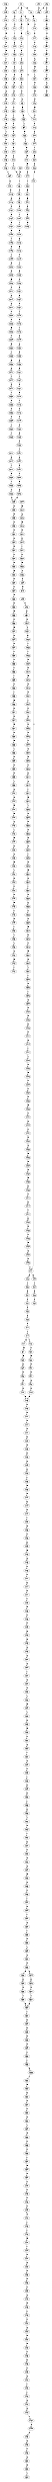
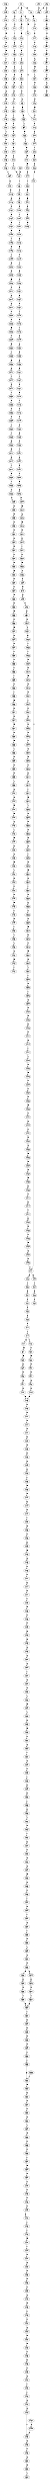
  strict digraph {
    S0
    S1
    S2
    S3
    S4
    S5
    S6
    S7
    S8
    S9
    S10
    S11
    S12
    S13
    S14
    S15
    S16
    S17
    S18
    S19
    S20
    S21
    S22
    S23
    S24
    S25
    S26
    S27
    S28
    S29
    S30
    S31
    S32
    S33
    S34
    S35
    S36
    S37
    S38
    S39
    S40
    S41
    S42
    S43
    S44
    S45
    S46
    S47
    S48
    S49
    S50
    S51
    S52
    S53
    S54
    S55
    S56
    S57
    S58
    S59
    S60
    S61
    S62
    S63
    S64
    S65
    S66
    S67
    S68
    S69
    S70
    S71
    S72
    S73
    S74
    S75
    S76
    S77
    S78
    S79
    S84
    S81
    S82
    S83
    S80
    S85
    S86
    S87
    S88
    S89
    S90
    S91
    S92
    S93
    S94
    S95
    S96
    S97
    S98
    S99
    S100
    S101
    S102
    S103
    S104
    S105
    S107
    S108
    S106
    S109
    S110
    S111
    S112
    S113
    S114
    S115
    S116
    S117
    S118
    S119
    S120
    S121
    S122
    S123
    S124
    S125
    S126
    S127
    S128
    S129
    S130
    S131
    S132
    S133
    S134
    S135
    S136
    S137
    S138
    S139
    S140
    S141
    S142
    S143
    S144
    S145
    S146
    S147
    S148
    S149
    S150
    S151
    S152
    S153
    S154
    S155
    S156
    S157
    S158
    S159
    S160
    S161
    S162
    S163
    S164
    S165
    S166
    S167
    S168
    S169
    S170
    S171
    S172
    S173
    S174
    S175
    S176
    S177
    S178
    S179
    S180
    S181
    S182
    S183
    S184
    S185
    S186
    S187
    S188
    S189
    S190
    S191
    S192
    S193
    S194
    S195
    S196
    S197
    S198
    S199
    S200
    S201
    S202
    S203
    S204
    S205
    S206
    S207
    S208
    S209
    S210
    S211
    S212
    S213
    S214
    S215
    S216
    S217
    S218
    S219
    S220
    S221
    S222
    S223
    S224
    S225
    S226
    S227
    S228
    S229
    S230
    S231
    S232
    S233
    S234
    S235
    S236
    S237
    S238
    S239
    S240
    S241
    S242
    S243
    S244
    S245
    S246
    S247
    S248
    S249
    S250
    S251
    S252
    S253
    S254
    S255
    S256
    S257
    S258
    S259
    S260
    S261
    S262
    S263
    S264
    S265
    S266
    S267
+   S268
    S269
    S270
    S271
    S272
    S273
    S274
    S275
    S276
    S277
    S278
    S279
    S280
    S281
    S282
    S283
    S284
    S285
    S286
    S287
    S288
    S289
    S290
    S291
    S292
    S293
    S294
    S295
    S296
    S297
    S298
    S299
    S300
    S301
    S302
    S303
    S304
    S305
    S306
    S307
    S308
    S309
    S310
    S311
    S312
    S313
    S314
    S315
    S316
    S317
    S318
    S319
    S320
    S321
    S322
    S323
    S324
    S325
    S326
    S327
    S328
    S329
    S330
    S331
    S332
    S333
    S334
    S335
    S336
    S337
    S338
    S339
    S340
    S341
    S342
    S343
    S344
    S345
    S346
    S347
    S348
    S349
    S350
    S351
    S352
    S353
    S354
    S355
    S356
    S357
    S358
    S359
    S360
    S361
    S362
    S363
    S364
    S365
    S366
    S367
    S368
    S369
    S370
    S371
    S372
    S373
    S374
    S375
    S376
    S377
    S378
    S379
    S380
    S381
    S382
    S383
    S384
    S385
    S386
    S387
    S388
    S389
    S390
    S391
    S392
    S393
    S394
    S395
    S396
    S397
    S398
    S399
    S400
    S401
    S402
    S403
    S404
    S405
    S406
    S407
    S408
    S409
    S410
    S411
    S412
    S413
    S414
    S415
    S416
    S417
    S418
    S419
    S420
    S421
    S422
    S423
    S424
    S425
    S426
    S427
    S428
    S429
    S430
    S431
    S432
    S433
    S434
    S435
    S436
    S437
    S438
    S439
    S440
    S441
    S442
    S443
    S444
    S445
    S446
    S447
    S448
    S449
    S450
    S451
    S452
    S453
    S454
    S455
    S456
    S457
    S458
    S459
    S460
    S461
    S462
    S463
    S464
    S465
    S466
    S467
    S468
    S469
    S471
    S472
    S470
    S473
    S474
    S475
    S477
    S478
    S476
    S479
    S480
    S481
    S482
    S483
    S484
    S485
    S486
    S487
    S488
    S489
    S490
    S491
    S492
    S493
    S494
    S495
    S496
    S497
    S498
    S499
    S500
    S501
    S502
    S503
    S504
    S505
    S0 -> S1 [label=H]
    S0 -> S2 [label=R]
    S0 -> S3 [label=S]
    S1 -> S4 [label=A]
    S1 -> S5 [label=D]
    S2 -> S6 [label=E]
    S3 -> S7 [label=T]
    S4 -> S8 [label=E]
    S5 -> S9 [label=H]
    S6 -> S10 [label=W]
    S7 -> S11 [label=L]
    S8 -> S12 [label=W]
    S9 -> S13 [label=E]
    S10 -> S14 [label=P]
    S11 -> S15 [label=I]
    S12 -> S16 [label=L]
    S13 -> S17 [label=Y]
    S14 -> S18 [label=L]
    S15 -> S19 [label=A]
    S16 -> S20 [label=G]
    S17 -> S21 [label=E]
    S18 -> S22 [label=K]
    S19 -> S23 [label=G]
    S20 -> S24 [label=A]
    S21 -> S25 [label=G]
    S22 -> S26 [label=G]
    S23 -> S27 [label=G]
    S24 -> S28 [label=I]
    S25 -> S29 [label=S]
    S26 -> S30 [label=H]
    S27 -> S31 [label=G]
    S28 -> S32 [label=E]
    S29 -> S33 [label=D]
    S30 -> S34 [label=S]
    S31 -> S35 [label=P]
    S32 -> S36 [label=G]
    S33 -> S37 [label=D]
    S34 -> S38 [label=Q]
    S35 -> S39 [label=P]
    S36 -> S40 [label=P]
    S37 -> S41 [label=T]
    S38 -> S42 [label=H]
    S39 -> S43 [label=A]
    S40 -> S44 [label=V]
    S41 -> S45 [label=G]
    S42 -> S46 [label=A]
    S43 -> S47 [label=P]
    S44 -> S48 [label=A]
    S44 -> S49 [label=G]
    S45 -> S50 [label=E]
    S46 -> S51 [label=E]
    S47 -> S52 [label=T]
    S48 -> S53 [label=V]
    S49 -> S54 [label=I]
    S50 -> S55 [label=R]
    S51 -> S12 [label=W]
    S52 -> S56 [label=V]
    S53 -> S57 [label=A]
    S54 -> S58 [label=A]
    S55 -> S59 [label=S]
    S56 -> S60 [label=L]
    S57 -> S61 [label=L]
    S58 -> S62 [label=L]
    S59 -> S63 [label=H]
    S60 -> S64 [label=T]
    S61 -> S65 [label=T]
    S63 -> S66 [label=S]
    S64 -> S67 [label=Y]
    S65 -> S68 [label=G]
    S66 -> S69 [label=H]
    S67 -> S70 [label=K]
    S68 -> S71 [label=L]
    S69 -> S72 [label=H]
    S70 -> S73 [label=G]
    S71 -> S74 [label=V]
    S72 -> S75 [label=E]
    S73 -> S76 [label=V]
    S74 -> S77 [label=A]
    S74 -> S78 [label=S]
    S75 -> S79 [label=P]
    S76 -> S84 [label=P]
    S77 -> S81 [label=H]
    S78 -> S82 [label=L]
    S79 -> S83 [label=S]
    S84 -> S88 [label=I]
    S81 -> S85 [label=E]
    S82 -> S86 [label=E]
    S83 -> S87 [label=E]
    S80 -> S84 [label=F]
    S85 -> S89 [label=A]
    S86 -> S90 [label=P]
    S87 -> S91 [label=E]
    S88 -> S92 [label=L]
    S89 -> S93 [label=N]
    S90 -> S94 [label=N]
    S91 -> S95 [label=D]
    S92 -> S96 [label=P]
    S93 -> S97 [label=G]
    S94 -> S98 [label=G]
    S95 -> S99 [label=E]
    S96 -> S100 [label=K]
    S97 -> S101 [label=K]
    S98 -> S102 [label=K]
    S99 -> S103 [label=H]
    S100 -> S104 [label=V]
    S101 -> S105 [label=F]
    S102 -> S105 [label=F]
    S104 -> S107 [label=I]
    S105 -> S108 [label=M]
    S107 -> S110 [label=E]
    S108 -> S111 [label=N]
    S106 -> S109 [label=H]
    S109 -> S112 [label=D]
    S110 -> S113 [label=A]
    S111 -> S114 [label=K]
    S112 -> S115 [label=G]
    S113 -> S116 [label=H]
    S114 -> S117 [label=D]
    S115 -> S118 [label=E]
    S116 -> S119 [label=Y]
    S117 -> S120 [label=A]
    S118 -> S121 [label=D]
    S119 -> S122 [label=S]
    S120 -> S123 [label=R]
    S121 -> S124 [label=H]
    S122 -> S125 [label=R]
    S123 -> S126 [label=A]
    S124 -> S127 [label=Y]
    S125 -> S128 [label=L]
    S126 -> S129 [label=P]
    S127 -> S130 [label=H]
    S128 -> S131 [label=D]
    S129 -> S132 [label=A]
    S130 -> S133 [label=D]
    S131 -> S134 [label=E]
    S132 -> S135 [label=V]
    S133 -> S136 [label=H]
    S134 -> S137 [label=L]
    S135 -> S138 [label=E]
    S136 -> S139 [label=G]
    S137 -> S140 [label=S]
    S138 -> S141 [label=R]
    S139 -> S142 [label=E]
    S140 -> S143 [label=L]
    S141 -> S144 [label=A]
    S142 -> S145 [label=K]
    S143 -> S146 [label=V]
    S144 -> S147 [label=N]
    S145 -> S148 [label=K]
    S146 -> S149 [label=G]
    S147 -> S150 [label=I]
    S148 -> S151 [label=E]
    S149 -> S152 [label=G]
    S150 -> S153 [label=F]
    S151 -> S154 [label=S]
    S152 -> S155 [label=K]
    S153 -> S156 [label=T]
    S154 -> S157 [label=N]
    S155 -> S158 [label=A]
    S156 -> S159 [label=A]
    S157 -> S160 [label=W]
    S158 -> S161 [label=R]
    S159 -> S162 [label=E]
    S160 -> S163 [label=H]
    S161 -> S164 [label=V]
    S162 -> S165 [label=G]
    S163 -> S166 [label=D]
    S164 -> S167 [label=D]
    S165 -> S168 [label=T]
    S166 -> S169 [label=V]
    S167 -> S170 [label=E]
    S168 -> S171 [label=T]
    S169 -> S172 [label=A]
    S170 -> S173 [label=V]
    S171 -> S174 [label=A]
    S172 -> S175 [label=P]
    S173 -> S176 [label=L]
    S174 -> S177 [label=N]
    S175 -> S178 [label=A]
    S176 -> S179 [label=L]
    S177 -> S180 [label=Y]
    S178 -> S181 [label=T]
    S179 -> S182 [label=T]
    S180 -> S183 [label=F]
    S181 -> S184 [label=H]
    S182 -> S185 [label=A]
    S183 -> S186 [label=T]
    S184 -> S187 [label=N]
    S185 -> S188 [label=L]
    S186 -> S189 [label=M]
    S187 -> S190 [label=H]
    S188 -> S191 [label=S]
    S189 -> S192 [label=F]
    S190 -> S193 [label=S]
    S191 -> S194 [label=G]
    S192 -> S195 [label=F]
    S193 -> S196 [label=D]
    S194 -> S197 [label=N]
    S195 -> S198 [label=G]
    S196 -> S199 [label=S]
    S197 -> S200 [label=Y]
    S198 -> S201 [label=G]
    S199 -> S202 [label=D]
    S200 -> S203 [label=F]
    S201 -> S204 [label=G]
    S202 -> S205 [label=P]
    S203 -> S206 [label=A]
    S204 -> S207 [label=I]
    S205 -> S208 [label=E]
-   S206 -> S289 [label=D]
+   S206 -> S209 [label=D]
    S207 -> S210 [label=G]
    S208 -> S211 [label=L]
    S209 -> S212 [label=E]
    S210 -> S213 [label=C]
    S211 -> S214 [label=C]
    S212 -> S215 [label=G]
    S213 -> S216 [label=S]
    S214 -> S217 [label=G]
    S215 -> S218 [label=E]
    S216 -> S219 [label=H]
    S217 -> S220 [label=Y]
    S218 -> S221 [label=R]
    S219 -> S222 [label=S]
    S220 -> S223 [label=L]
    S221 -> S224 [label=A]
    S222 -> S225 [label=N]
    S223 -> S226 [label=E]
    S224 -> S227 [label=I]
    S225 -> S228 [label=H]
    S226 -> S229 [label=Y]
    S227 -> S230 [label=T]
    S228 -> S231 [label=L]
    S229 -> S232 [label=F]
    S230 -> S233 [label=E]
    S231 -> S234 [label=G]
    S232 -> S235 [label=V]
    S233 -> S236 [label=L]
    S234 -> S237 [label=V]
    S235 -> S238 [label=F]
    S236 -> S239 [label=T]
    S237 -> S240 [label=C]
    S238 -> S241 [label=G]
    S239 -> S242 [label=R]
    S240 -> S243 [label=L]
    S241 -> S244 [label=V]
+   S242 -> S245 [label=A]
    S243 -> S246 [label=I]
    S244 -> S247 [label=A]
    S245 -> S248 [label=L]
    S246 -> S249 [label=A]
    S247 -> S250 [label=V]
    S248 -> S251 [label=A]
    S249 -> S252 [label=A]
    S250 -> S253 [label=T]
    S251 -> S254 [label=P]
    S252 -> S255 [label=I]
    S253 -> S256 [label=L]
    S254 -> S257 [label=Y]
    S255 -> S258 [label=A]
    S256 -> S259 [label=L]
    S257 -> S260 [label=R]
    S258 -> S261 [label=S]
    S259 -> S262 [label=V]
    S260 -> S263 [label=V]
    S261 -> S264 [label=D]
    S262 -> S265 [label=V]
    S263 -> S266 [label=I]
    S264 -> S267 [label=V]
+   S265 -> S268 [label=A]
    S266 -> S269 [label=D]
    S267 -> S270 [label=A]
+   S268 -> S271 [label=A]
    S269 -> S272 [label=N]
    S270 -> S273 [label=T]
    S271 -> S274 [label=A]
    S272 -> S275 [label=E]
    S273 -> S276 [label=G]
    S274 -> S277 [label=I]
    S275 -> S278 [label=K]
    S276 -> S279 [label=G]
    S277 -> S280 [label=R]
    S278 -> S281 [label=K]
    S279 -> S282 [label=E]
    S280 -> S283 [label=I]
    S281 -> S284 [label=V]
    S282 -> S285 [label=K]
    S283 -> S286 [label=W]
    S284 -> S287 [label=T]
    S285 -> S288 [label=L]
    S286 -> S289 [label=T]
    S287 -> S290 [label=G]
    S288 -> S291 [label=I]
    S289 -> S292 [label=D]
    S290 -> S293 [label=N]
    S291 -> S294 [label=D]
    S292 -> S295 [label=R]
    S293 -> S296 [label=P]
    S294 -> S297 [label=V]
    S295 -> S298 [label=K]
    S296 -> S299 [label=W]
    S297 -> S300 [label=G]
    S298 -> S301 [label=K]
    S299 -> S302 [label=C]
    S300 -> S303 [label=V]
    S301 -> S304 [label=K]
    S302 -> S305 [label=F]
    S303 -> S306 [label=K]
    S304 -> S307 [label=R]
    S305 -> S308 [label=L]
    S306 -> S309 [label=S]
    S307 -> S310 [label=L]
    S308 -> S311 [label=A]
    S309 -> S312 [label=C]
    S310 -> S313 [label=R]
    S311 -> S314 [label=C]
    S312 -> S315 [label=P]
    S313 -> S316 [label=E]
    S314 -> S317 [label=I]
    S315 -> S318 [label=R]
    S315 -> S319 [label=G]
    S316 -> S320 [label=N]
    S317 -> S321 [label=E]
    S318 -> S322 [label=A]
    S319 -> S323 [label=A]
    S320 -> S324 [label=T]
    S321 -> S325 [label=S]
    S322 -> S326 [label=D]
    S323 -> S327 [label=D]
    S324 -> S328 [label=Q]
    S325 -> S329 [label=D]
    S326 -> S330 [label=S]
    S327 -> S331 [label=S]
    S328 -> S332 [label=N]
    S329 -> S333 [label=N]
    S330 -> S334 [label=A]
    S331 -> S334 [label=A]
    S332 -> S335 [label=H]
    S333 -> S336 [label=K]
    S334 -> S337 [label=V]
    S335 -> S338 [label=M]
    S336 -> S339 [label=F]
    S337 -> S340 [label=A]
    S338 -> S341 [label=E]
    S339 -> S342 [label=K]
    S340 -> S343 [label=A]
    S341 -> S344 [label=K]
    S342 -> S345 [label=V]
    S343 -> S346 [label=N]
    S344 -> S347 [label=P]
    S345 -> S348 [label=R]
    S346 -> S349 [label=D]
    S347 -> S350 [label=Y]
    S348 -> S351 [label=E]
    S349 -> S352 [label=Y]
    S350 -> S353 [label=L]
    S351 -> S354 [label=D]
    S352 -> S355 [label=V]
    S353 -> S356 [label=Y]
    S354 -> S357 [label=I]
-   S355 -> S358 [label=A]
+   S355 -> S361 [label=A]
    S356 -> S359 [label=V]
    S357 -> S360 [label=K]
    S358 -> S361 [label=S]
    S359 -> S362 [label=T]
    S360 -> S363 [label=A]
    S361 -> S364 [label=H]
    S362 -> S365 [label=V]
    S363 -> S366 [label=L]
    S364 -> S367 [label=A]
    S365 -> S368 [label=E]
    S366 -> S369 [label=K]
    S367 -> S370 [label=P]
    S368 -> S371 [label=N]
    S369 -> S372 [label=E]
    S370 -> S373 [label=T]
    S371 -> S374 [label=D]
    S372 -> S375 [label=A]
    S373 -> S376 [label=P]
    S374 -> S377 [label=E]
    S375 -> S378 [label=L]
    S376 -> S379 [label=S]
    S377 -> S380 [label=K]
    S378 -> S381 [label=E]
    S379 -> S382 [label=Q]
    S380 -> S383 [label=E]
    S381 -> S384 [label=R]
    S382 -> S385 [label=T]
    S383 -> S386 [label=S]
    S384 -> S387 [label=S]
    S385 -> S388 [label=T]
    S386 -> S389 [label=D]
    S387 -> S390 [label=V]
    S388 -> S391 [label=V]
    S389 -> S392 [label=K]
    S390 -> S393 [label=P]
    S391 -> S394 [label=H]
    S392 -> S395 [label=D]
    S393 -> S396 [label=V]
    S394 -> S397 [label=P]
    S395 -> S398 [label=S]
    S396 -> S399 [label=G]
    S397 -> S400 [label=L]
    S398 -> S401 [label=G]
    S399 -> S402 [label=D]
    S400 -> S403 [label=T]
    S401 -> S404 [label=Q]
    S402 -> S405 [label=R]
    S403 -> S406 [label=T]
    S404 -> S407 [label=E]
    S405 -> S408 [label=A]
    S406 -> S409 [label=T]
    S407 -> S410 [label=E]
    S408 -> S411 [label=M]
-   S412 -> S409 [label=G]
+   S409 -> S412 [label=G]
    S410 -> S413 [label=G]
    S411 -> S414 [label=R]
    S412 -> S415 [label=I]
    S413 -> S416 [label=S]
    S414 -> S417 [label=I]
    S415 -> S418 [label=V]
    S416 -> S419 [label=E]
    S417 -> S420 [label=S]
    S418 -> S421 [label=E]
    S419 -> S422 [label=P]
    S420 -> S423 [label=P]
    S421 -> S424 [label=V]
    S422 -> S425 [label=C]
    S423 -> S426 [label=E]
    S424 -> S427 [label=K]
    S425 -> S428 [label=E]
    S426 -> S429 [label=L]
    S427 -> S430 [label=R]
    S428 -> S431 [label=S]
    S429 -> S432 [label=L]
    S430 -> S433 [label=P]
    S431 -> S434 [label=R]
    S432 -> S435 [label=K]
    S433 -> S436 [label=P]
    S434 -> S437 [label=L]
    S435 -> S438 [label=H]
    S436 -> S439 [label=L]
    S437 -> S440 [label=K]
    S438 -> S441 [label=W]
    S439 -> S442 [label=G]
    S440 -> S443 [label=E]
    S441 -> S444 [label=P]
    S442 -> S445 [label=F]
    S443 -> S446 [label=Y]
    S444 -> S447 [label=L]
    S445 -> S448 [label=Y]
    S446 -> S449 [label=R]
    S447 -> S450 [label=R]
    S448 -> S451 [label=L]
    S449 -> S452 [label=V]
    S450 -> S453 [label=G]
    S451 -> S454 [label=G]
    S452 -> S455 [label=S]
    S453 -> S456 [label=H]
    S454 -> S457 [label=F]
    S455 -> S458 [label=S]
    S456 -> S459 [label=R]
    S457 -> S460 [label=F]
    S458 -> S461 [label=G]
    S459 -> S462 [label=R]
    S460 -> S463 [label=L]
    S461 -> S464 [label=H]
    S462 -> S465 [label=H]
    S463 -> S466 [label=A]
    S464 -> S467 [label=V]
    S465 -> S468 [label=A]
    S466 -> S469 [label=L]
    S468 -> S471 [label=L]
    S469 -> S472 [label=G]
    S471 -> S474 [label=A]
    S472 -> S475 [label=V]
    S470 -> S473 [label=K]
    S474 -> S477 [label=Y]
    S475 -> S478 [label=I]
    S477 -> S480 [label=A]
    S478 -> S481 [label=G]
    S476 -> S473 [label=K]
    S476 -> S479 [label=T]
    S479 -> S482 [label=T]
    S480 -> S483 [label=R]
    S481 -> S484 [label=G]
    S482 -> S485 [label=F]
    S483 -> S486 [label=L]
-   S484 -> S487 [label=V]
+   S484 -> S493 [label=V]
    S485 -> S488 [label=K]
    S486 -> S489 [label=E]
    S487 -> S490 [label=C]
    S488 -> S491 [label=N]
    S489 -> S492 [label=G]
    S490 -> S493 [label=T]
    S491 -> S494 [label=L]
    S492 -> S495 [label=P]
    S493 -> S496 [label=G]
    S494 -> S497 [label=N]
    S495 -> S44 [label=V]
    S496 -> S498 [label=L]
    S497 -> S499 [label=L]
    S498 -> S500 [label=G]
    S499 -> S501 [label=Y]
    S500 -> S502 [label=F]
    S501 -> S503 [label=C]
    S502 -> S504 [label=S]
    S503 -> S505 [label=D]
  }
